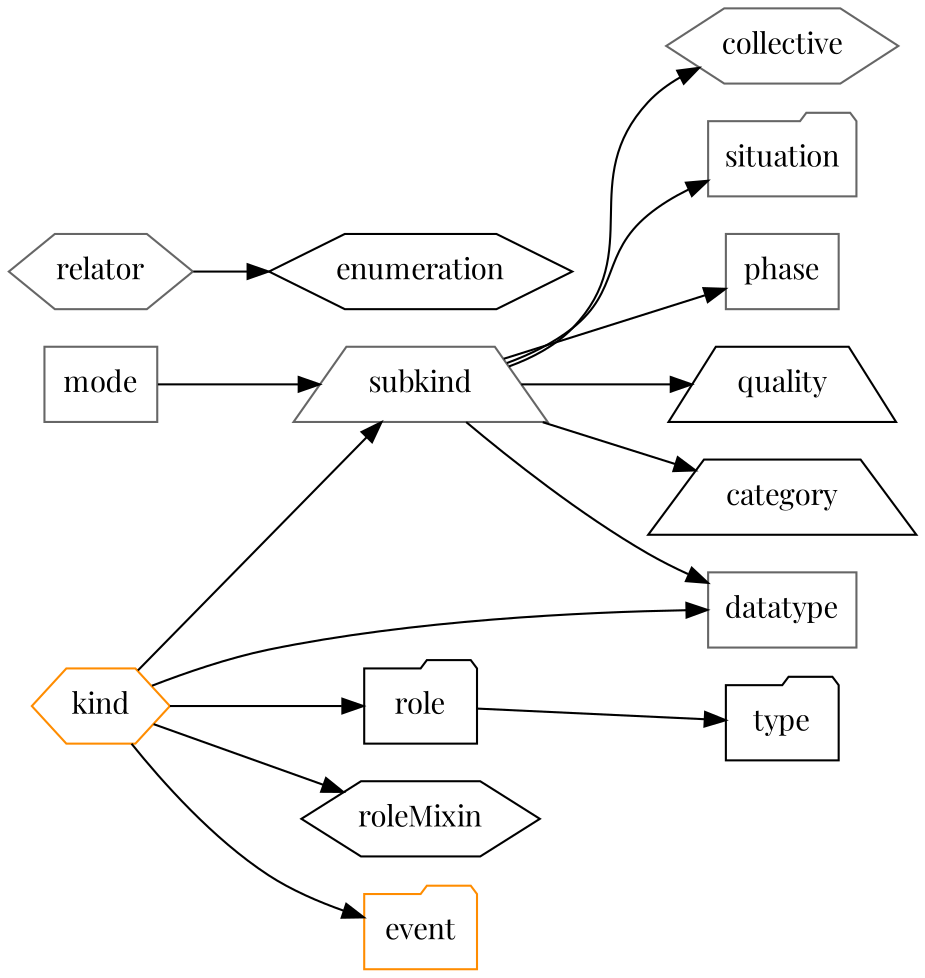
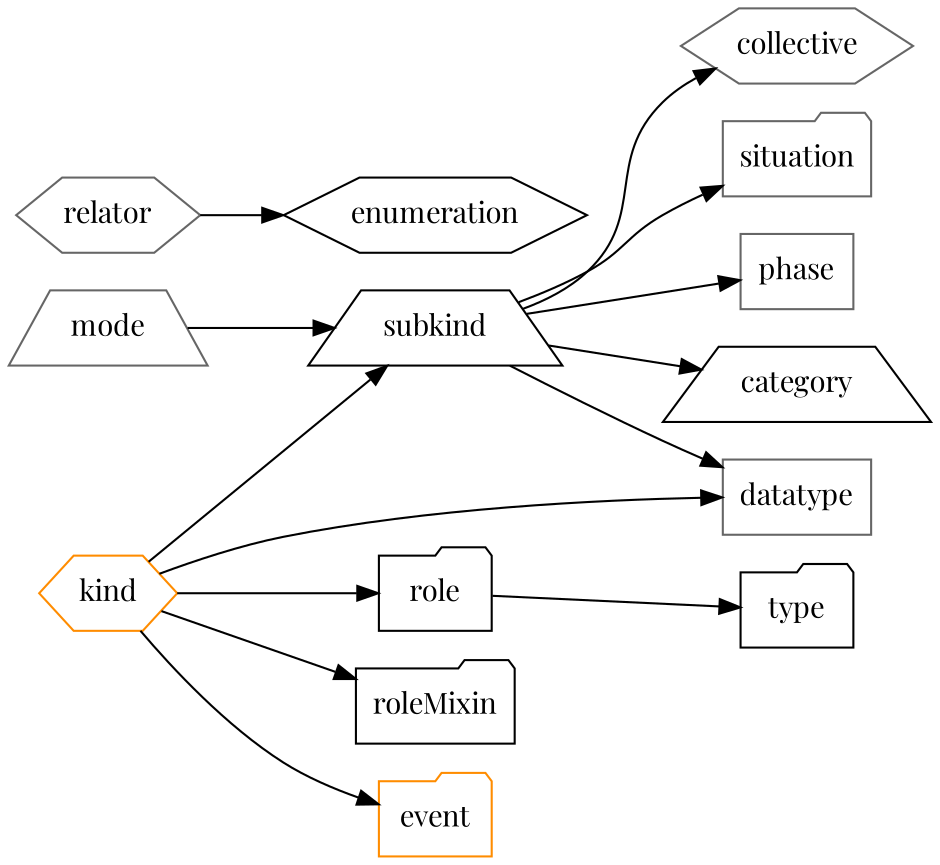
  strict digraph {
    fontname="Playfair Display"
    rankdir=LR
    node [color=black fontname="Playfair Display" shape=hexagon]
    edge [fontname="Playfair Display"]
    kind [color=darkorange]
-   subkind [color=gray40 shape=trapezium]
+   subkind [shape=trapezium]
    role [shape=folder]
-   roleMixin
+   roleMixin [shape=folder]
    event [color=darkorange shape=folder]
    datatype [color=gray40 shape=box]
    phase [color=gray40 shape=box]
-   quality [shape=trapezium]
    category [shape=trapezium]
    collective [color=gray40]
    situation [color=gray40 shape=folder]
    type [shape=folder]
    relator [color=gray40]
    enumeration
-   mode [color=gray40 shape=box]
+   mode [color=gray40 shape=trapezium]
    kind -> subkind
    kind -> role
    kind -> roleMixin
    kind -> event
    kind -> datatype
    subkind -> datatype
    subkind -> phase
-   subkind -> quality
    subkind -> category
    subkind -> collective
    subkind -> situation
    role -> type
    relator -> enumeration
    mode -> subkind
  }
